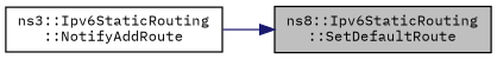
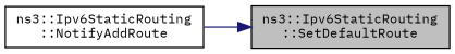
  digraph {
    rankdir=RL
    fontname="IBM Plex Mono"
    node [color=black fontname="IBM Plex Mono" fontsize=10 shape=record style=filled]
-   n1 [fillcolor=grey75 fontcolor=black height=0.2 label="ns8::Ipv6StaticRouting\l::SetDefaultRoute" width=0.4]
+   n1 [fillcolor=grey75 fontcolor=black height=0.2 label="ns3::Ipv6StaticRouting\l::SetDefaultRoute" width=0.4]
    n2 [fillcolor=white height=0.2 label="ns3::Ipv6StaticRouting\l::NotifyAddRoute" width=0.4]
    n1 -> n2 [color=midnightblue dir=back fontname="IBM Plex Mono" fontsize=10 labelfontname=Helvetica labelfontsize=10 style=solid]
  }
